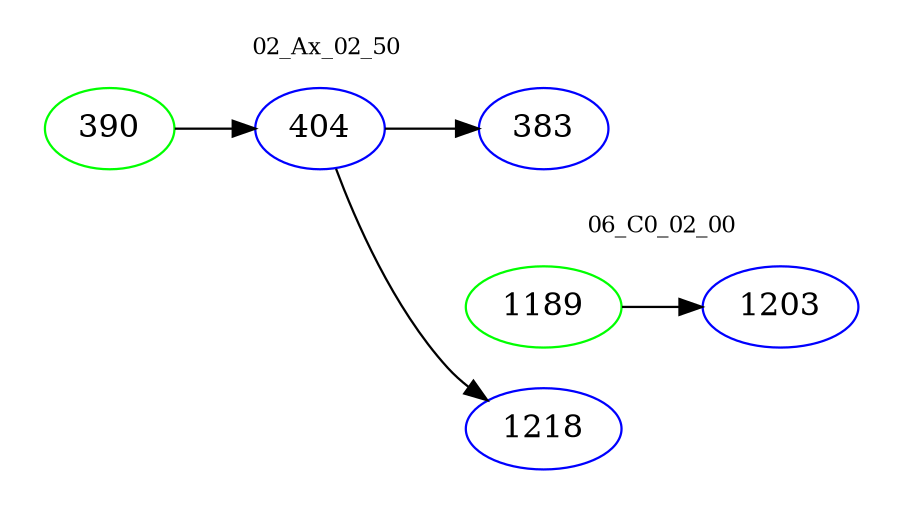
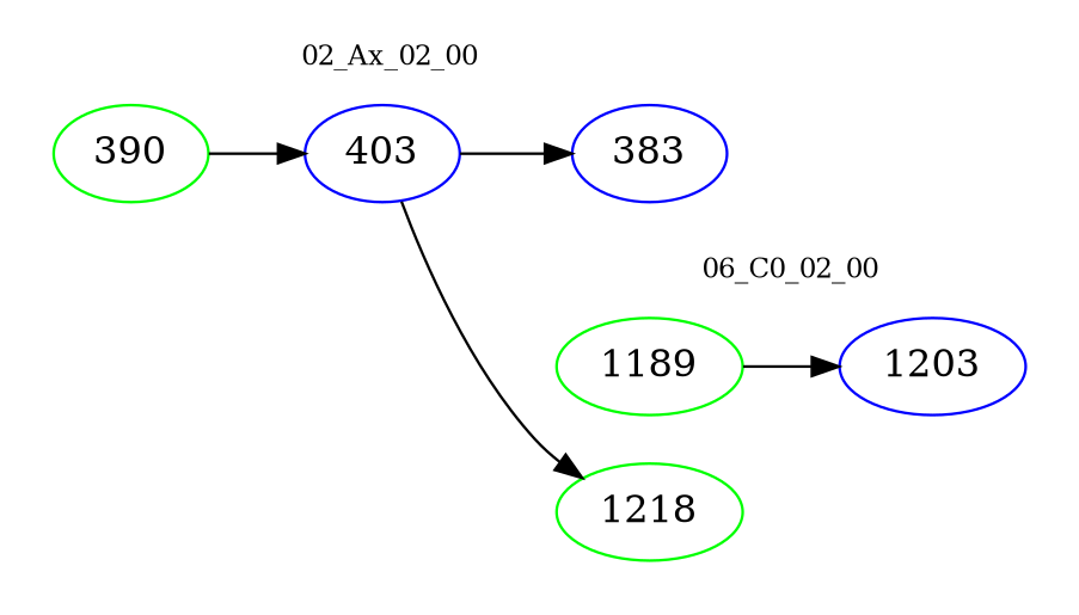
  digraph {
    rankdir=LR
    node [color=blue]
    edge [color=black]
    n1 [color=green label=390]
    n2 [label=383]
-   n3 [label=404]
+   n3 [label=403]
    n4 [color=green label=1189]
    n5 [label=1203]
-   n6 [label=1218]
+   n6 [color=green label=1218]
    subgraph cluster_1 {
      color=white
      fontsize=10
-     label="02_Ax_02_50"
+     label="02_Ax_02_00"
      n1
      n2
      n3
    }
    subgraph cluster_2 {
      color=white
      fontsize=10
      label="06_C0_02_00"
      n4
      n5
      n6
    }
    n1 -> n3
    n3 -> n2
    n3 -> n6
    n4 -> n5
  }
